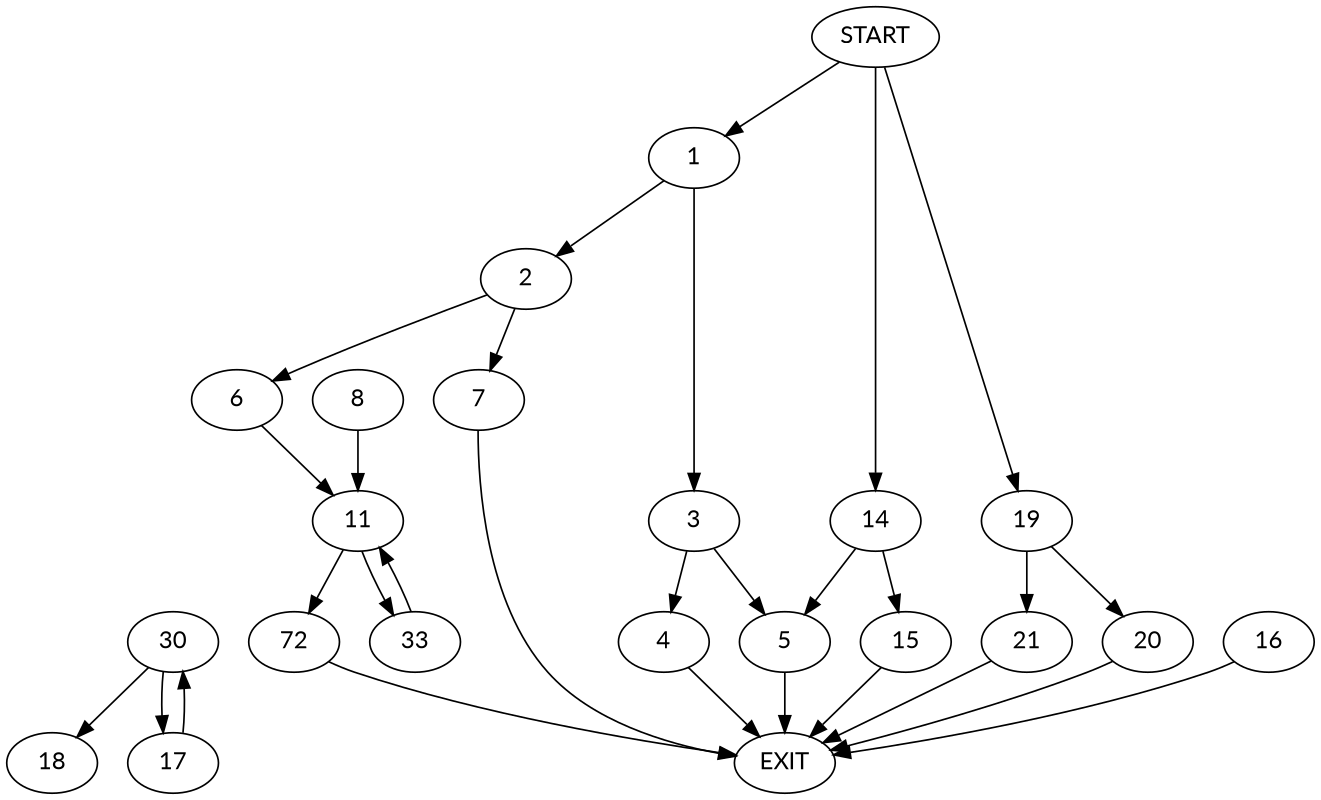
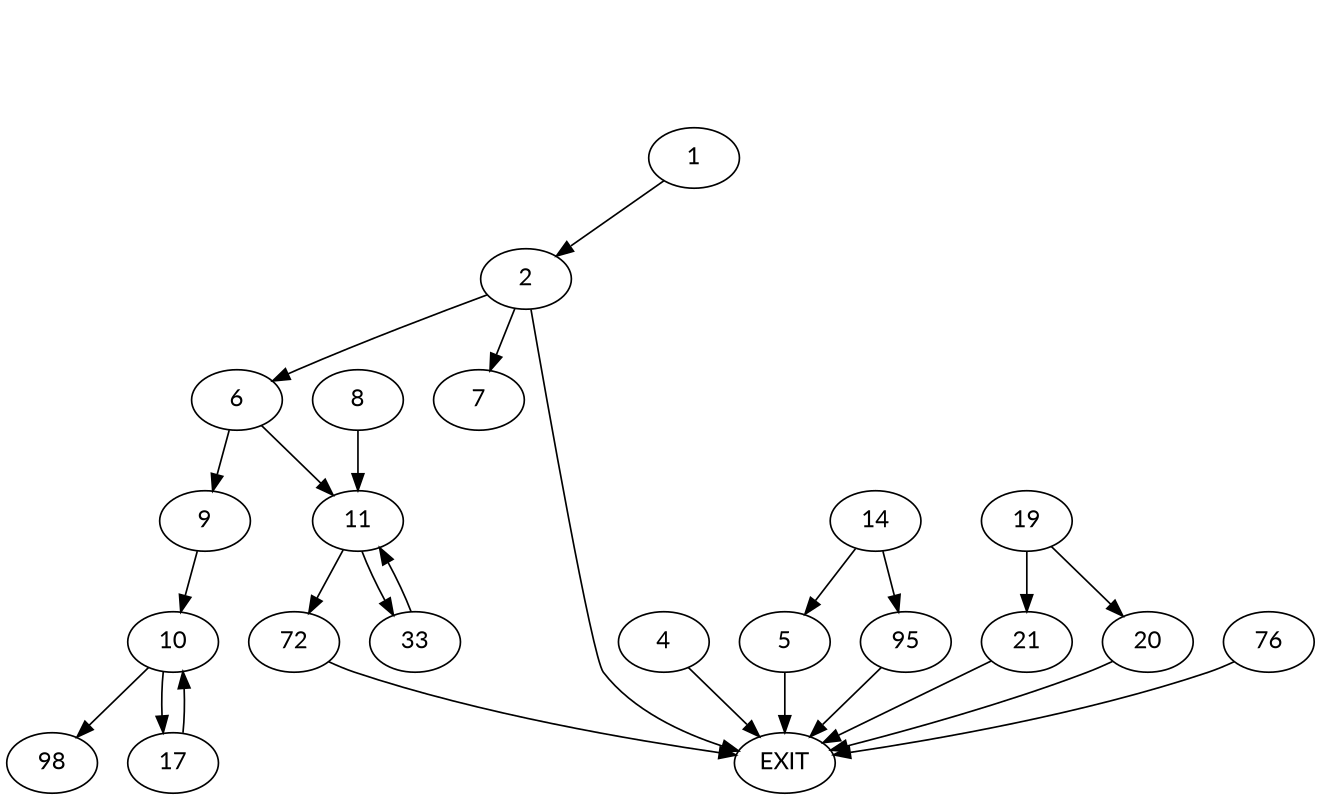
  digraph {
    fontname=Lato
    node [fontname=Lato]
    edge [fontname=Lato]
-   n1 [label=START]
    1
    14
    19
    2
-   3
    5
-   15
+   15 [label=95]
    20
    21
    n11 [label=EXIT]
    6
    7
    4
+   9
    11
    8
-   10 [label=30]
+   10
    n19 [label=72]
    n20 [label=33]
    17
-   18
-   16
-   n1 -> 1
-   n1 -> 14
-   n1 -> 19
+   18 [label=98]
+   16 [label=76]
    1 -> 2
-   1 -> 3
    14 -> 5
    14 -> 15
    19 -> 20
    19 -> 21
    2 -> 6
    2 -> 7
-   3 -> 5
-   3 -> 4
    5 -> n11
    15 -> n11
    20 -> n11
    21 -> n11
+   6 -> 9
    6 -> 11
-   7 -> n11
+   2 -> n11
    4 -> n11
+   9 -> 10
    11 -> n19
    11 -> n20
    8 -> 11
    10 -> 17
    10 -> 18
    n19 -> n11
    n20 -> 11
    17 -> 10
    16 -> n11
  }
